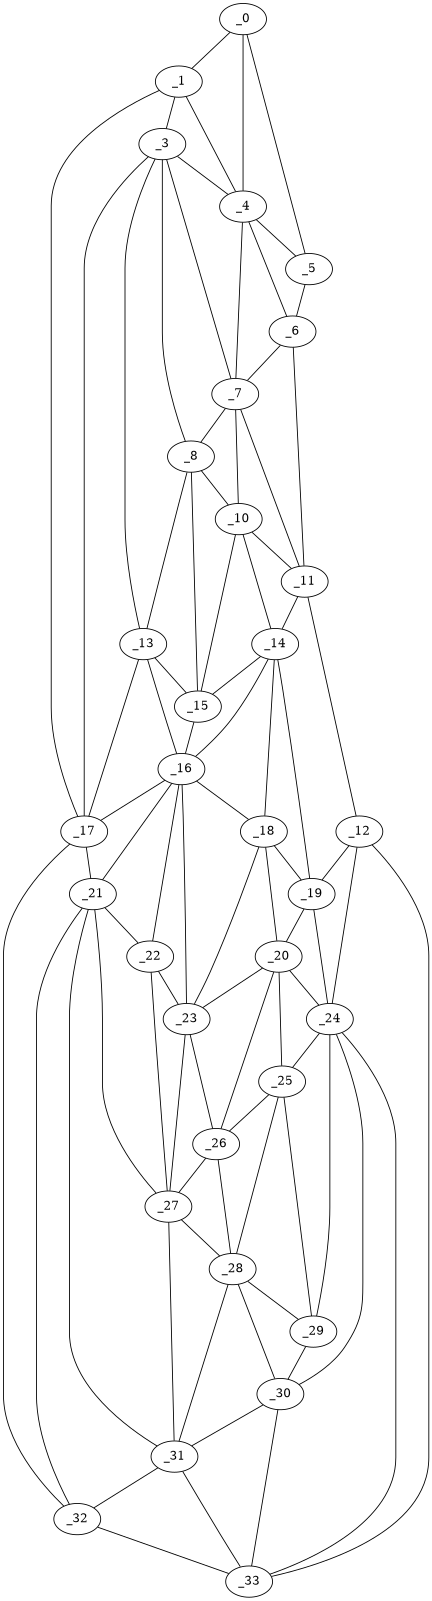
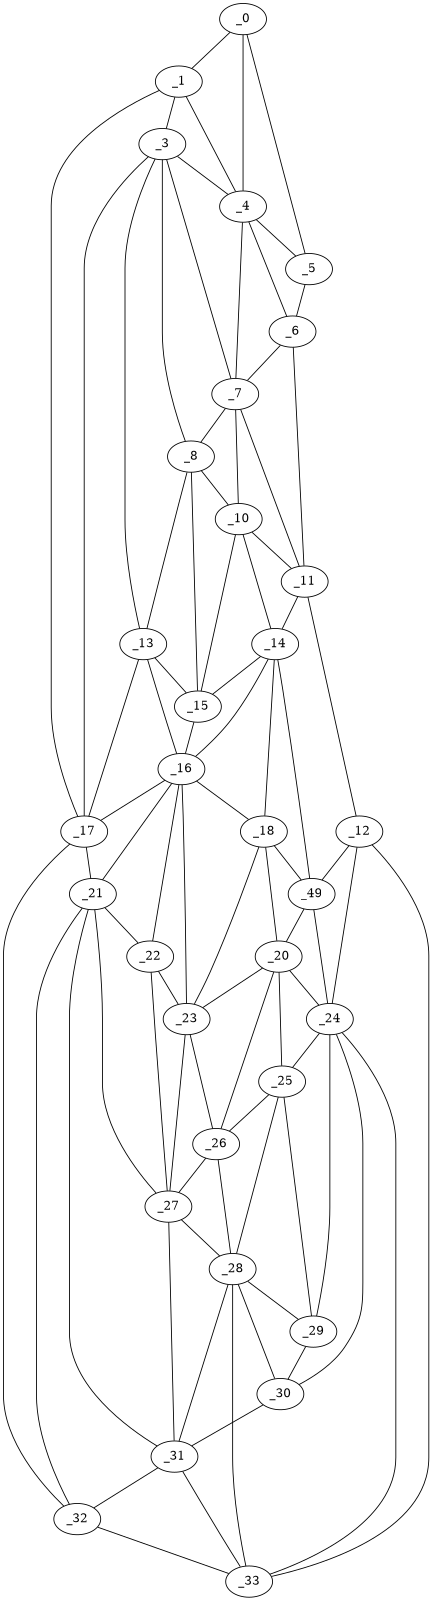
  graph {
    node [x=5 y=75]
    edge [valence=2]
    _0 [y=46]
    _1 [y=69]
    _4 [x=24 y=57]
    _5 [x=28 y=38]
    _3 [x=23]
    _17 [x=78 y=98]
    _7 [x=43 y=69]
    _6 [x=41 y=34]
    _8 [x=47 y=71]
    _13 [x=69 y=93]
    _21 [x=90 y=92]
    _32 [x=125 y=80]
    _11 [x=62 y=58]
    _10 [x=54 y=67]
    _15 [x=71]
    _16 [x=78 y=76]
    _22 [x=92 y=85]
    _27 [x=103 y=79]
    _31 [x=115 y=79]
    _33 [x=126 y=56]
    _12 [x=67 y=35]
    _14 [x=71 y=64]
    _18 [x=82 y=61]
    _23 [x=95]
-   _19 [x=85 y=47]
+   _19 [x=85 y=47 label=_49]
    _24 [x=99 y=49]
    _20 [x=89 y=57]
    _25 [x=100 y=56]
    _29 [x=106 y=52]
    _30 [x=115 y=54]
    _26 [x=100 y=73]
    _28 [x=105 y=70]
    _0 -- _1 [valence=1]
    _0 -- _4 [valence=1]
    _0 -- _5 [valence=1]
    _1 -- _4
    _1 -- _3
    _1 -- _17 [valence=1]
    _4 -- _5
    _4 -- _7 [valence=1]
    _4 -- _6
    _5 -- _6 [valence=1]
    _3 -- _4 [valence=1]
    _3 -- _17
    _3 -- _7
    _3 -- _8 [valence=1]
    _3 -- _13
    _17 -- _21 [valence=1]
    _17 -- _32 [valence=1]
    _7 -- _8 [valence=1]
    _7 -- _11
    _7 -- _10
    _6 -- _7
    _6 -- _11
    _8 -- _13 [valence=1]
    _8 -- _10
    _8 -- _15
    _13 -- _17
    _13 -- _15
    _13 -- _16
    _21 -- _32
    _21 -- _22
    _21 -- _27 [valence=1]
    _21 -- _31
    _32 -- _33 [valence=1]
    _11 -- _12
    _11 -- _14 [valence=1]
    _10 -- _11 [valence=1]
    _10 -- _15 [valence=1]
    _10 -- _14 [valence=1]
    _15 -- _16
    _16 -- _17 [valence=1]
    _16 -- _21
    _16 -- _22 [valence=1]
    _16 -- _18
    _16 -- _23
    _22 -- _27
    _22 -- _23 [valence=1]
    _27 -- _31
    _27 -- _28
    _31 -- _32 [valence=1]
    _31 -- _33
    _12 -- _33 [valence=1]
    _12 -- _19
    _12 -- _24
    _14 -- _15
    _14 -- _16
    _14 -- _18
    _14 -- _19
    _18 -- _23
    _18 -- _19 [valence=1]
    _18 -- _20
    _23 -- _27 [valence=1]
    _23 -- _26
    _19 -- _24 [valence=1]
    _19 -- _20 [valence=1]
    _24 -- _33
    _24 -- _25
    _24 -- _29
    _24 -- _30
    _20 -- _23
    _20 -- _24
    _20 -- _25 [valence=1]
    _20 -- _26
    _25 -- _29
    _25 -- _26
    _25 -- _28
    _29 -- _30 [valence=1]
    _30 -- _31 [valence=1]
-   _30 -- _33 [valence=1]
+   _28 -- _33 [valence=1]
    _26 -- _27
    _26 -- _28 [valence=1]
    _28 -- _31
    _28 -- _29 [valence=1]
    _28 -- _30
  }
